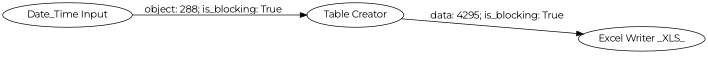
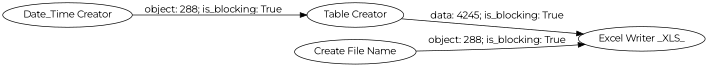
  digraph {
    fontname=Montserrat
    rankdir=LR
    node [fontname=Montserrat]
    edge [fontname=Montserrat]
    n1 [label="Excel Writer _XLS_"]
    n2 [label="Table Creator"]
-   n4 [label="Date_Time Input"]
-   n2 -> n1 [label="data: 4295; is_blocking: True"]
+   n3 [label="Create File Name"]
+   n4 [label="Date_Time Creator"]
+   n2 -> n1 [label="data: 4245; is_blocking: True"]
+   n3 -> n1 [label="object: 288; is_blocking: True"]
    n4 -> n2 [label="object: 288; is_blocking: True"]
  }
